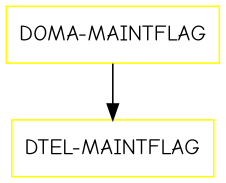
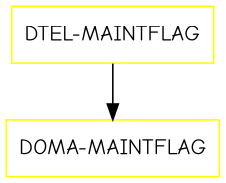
  digraph {
    fontname="Comic Neue"
    node [color=yellow shape=box fontname="Comic Neue"]
    "DTEL-MAINTFLAG"
    "DOMA-MAINTFLAG"
-   "DOMA-MAINTFLAG" -> "DTEL-MAINTFLAG" [fontname="Comic Neue"]
+   "DTEL-MAINTFLAG" -> "DOMA-MAINTFLAG" [fontname="Comic Neue"]
  }
